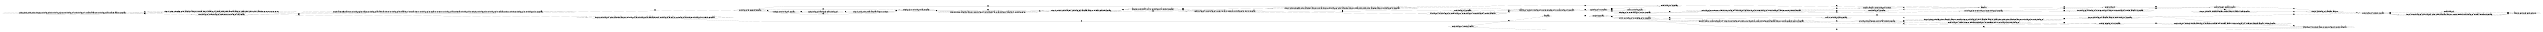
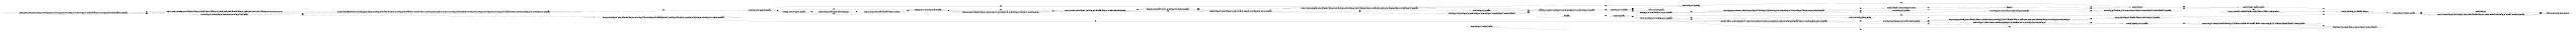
  digraph {
    rankdir=LR
    n1 [label="'push ebp', 'push ebx', 'push edi', 'push esi', 'sub esp, 0x5c', 'mov dword [esp+0x2c], edx', 'mov dword [esp+0x28], ecx', 'mov edi, dword [esp+0x74]', 'mov ebx, dword [esp+0x70]', 'mov eax, ebx', 'add eax, 0x2000', 'mov dword [esp+0x1c], eax', 'mov eax, edi', 'adc eax, 0x0', 'jne 0x804ad60', "]
    n2 [label="'sub esp, 0x4', 'push 0x5', 'push 0x804f8e5', 'push 0x0', 'call 0x8048c40', 'add esp, 0x10', 'mov esi, eax', 'sub esp, 0x4', 'lea eax, [esp+0x48]', 'push eax', 'push edi', 'push ebx', 'call 0x804bba0', 'add esp, 0x10', 'push eax', 'push esi', 'push 0x0', 'push 0x1', 'call 0x8048ce0', 'nop', 'nop', 'nop', 'nop', 'nop', 'nop', 'nop', "]
    n3 [label="'mov esi, dword [esp+0x7c]', 'mov eax, dword [esp+0x78]', 'cmp ebx, 0x100000', 'mov dword [esp+0x14], eax', 'ja 0x804aa58', "]
    n4 [label="'mov ecx, ebx', 'and ecx, 0x1fff', 'mov eax, 0x2000', 'mov dword [esp+0x38], ecx', 'sub eax, ecx', 'mov dword [esp+0x24], eax', 'add ebx, eax', 'shr ebx, 0xd', 'mov dword [esp+0x34], ebx', 'lea eax, [ebx+0x1]', 'mov ecx, eax', 'shr ecx, 0x1', 'mov dword [esp+0x3c], ecx', 'cmp eax, 0x10', 'mov ecx, 0x10', 'mov dword [esp+0x20], eax', 'cmovb ecx, eax', 'mov dword [esp+0x40], ecx', 'xor ebp, ebp', 'mov dword [esp+0xc], esi', 'mov dword [esp+0x30], 0x0', 'xor eax, eax', 'mov edi, 0x1', 'xor ebx, ebx', 'mov dword [esp+0x8], 0x0', 'mov dword [esp+0x1c], 0x0', 'jmp 0x804aaf5', "]
    n5 [label="'sub esp, 0x8', 'push dword [esp+0x24]', 'push 0x2', 'call 0x804dc00', 'add esp, 0x10', 'mov dword [esp+0x44], eax', 'mov dword [esp+0x20], eax', 'lea eax, [eax+ebx+0x2000]', 'mov dword [esp+0x48], eax', 'mov al, 0x1', 'mov dword [esp+0x10], eax', 'mov ebp, esi', 'mov dword [esp+0x8], 0x0', 'xor ebx, ebx', 'jmp 0x804a99a', "]
    n6 [label="'mov dword [esp+0x18], edi', 'cmp ebp, ebx', 'jne 0x804ab23', "]
    n7 [label="'movzx eax, bl', 'and eax, 0x1', 'mov eax, dword [esp+eax*4+0x44]', 'sub esp, 0x4', 'mov edi, dword [esp+0x20]', 'push edi', 'mov dword [esp+0x20], eax', 'push eax', 'push dword [esp+0x38]', 'call 0x804aea0', 'add esp, 0x10', 'mov esi, eax', 'cmp eax, edi', 'mov eax, 0x0', 'jae 0x804a9fb', "]
    n8 [label="'test byte [esp+0x8], 0x1', 'mov dword [esp+0x10], eax', 'jne 0x804ab50', "]
    n9 [label="'test ebp, ebp', 'mov esi, dword [esp+0x40]', 'je 0x804ab12', "]
    n10 [label="'mov edi, ebp', 'cmp byte [esp+0x10], 0x0', 'je 0x804aa20', "]
    n11 [label="'mov dword [esp+0xc], ebp', 'call 0x8048dc0', 'mov edi, dword [eax]', 'test edi, edi', 'jne 0x804ac05', "]
    n12 [label="'sub esp, 0x4', 'push 0x2000', 'push dword [eax+ebx*4]', 'push dword [esp+0x38]', 'call 0x804aea0', 'add esp, 0x10', 'mov esi, eax', 'cmp eax, 0x1fff', 'ja 0x804ab85', "]
    n13 [label="'sub esp, 0xc', 'push 0x2000', 'call 0x804db20', 'add esp, 0x10', 'mov ecx, dword [esp+0x10]', 'mov dword [ecx+ebx*4], eax', 'mov eax, dword [esp+0x10]', 'lea ecx, [ebx+0x1]', 'mov dword [esp+0x30], ecx', "]
    n14 [label="'sub esp, 0x4', 'push 0x4', 'push esi', 'push eax', 'call 0x804dad0', 'add esp, 0x10', 'mov ebp, esi', "]
    n15 [label="'cmp ebp, dword [esp+0x3c]', 'lea esi, [ebp+ebp]', 'cmova esi, dword [esp+0x20]', "]
    n16 [label="'mov ebp, dword [esp+0x70]', 'mov edx, ebp', 'sub edx, eax', 'add dword [esp+0x14], edx', 'adc edi, 0x0', 'mov eax, ebx', 'not al', 'movzx eax, al', 'and eax, 0x1', 'mov ecx, dword [esp+eax*4+0x44]', 'mov eax, 0x2000', 'add ecx, eax', 'call 0x804a770', 'sub esi, ebp', 'ja 0x804a970', "]
    n17 [label="'sub esp, 0x4', 'push 0x5', 'push 0x804f896', 'push 0x0', 'call 0x8048c40', 'add esp, 0x10', 'mov esi, eax', 'sub esp, 0x8', 'push dword [esp+0x30]', 'push 0x4', 'call 0x804d0e0', 'add esp, 0x10', 'push eax', 'push esi', 'push edi', 'push 0x0', 'call 0x8048ce0', 'add esp, 0x10', 'mov dword [esp+0x8], 0x0', 'mov ebp, dword [esp+0xc]', "]
    n18 [label="'mov eax, dword [esp+0x70]', 'sub eax, esi', 'mov ecx, 0x0', 'cmovb eax, ecx', 'cmp byte [esp+0x10], 0x0', 'cmovne eax, ecx', 'mov cl, 0x1', 'mov dword [esp+0x8], ecx', 'mov ebp, dword [esp+0xc]', "]
    n19 [label="'cmp ebx, dword [esp+0x34]', 'mov ecx, dword [esp+0x8]', 'movzx ecx, cl', 'mov eax, 0x1', 'cmove ecx, eax', 'mov dword [esp+0x8], ecx', 'test cl, 0x1', 'jne 0x804aac0', "]
    n20 [label="'call 0x8048dc0', 'mov edi, dword [eax]', 'mov al, 0x1', 'mov dword [esp+0x1c], eax', 'test edi, edi', 'jne 0x804ac5d', "]
    n21 [label="'add dword [esp+0x14], esi', 'mov ebp, edi', 'adc ebp, 0x0', 'mov ecx, dword [esp+0x18]', 'mov edx, esi', 'call 0x804a770', "]
    n22 [label="'mov ebp, edi', 'jmp 0x804a984', "]
    n23 [label="'mov ebp, dword [esp+0x70]', 'sub esi, ebp', 'ja 0x804a970', "]
    n24 [label="'abb 0x804aa51',"]
    n25 [label="'sub esp, 0xc', 'push dword [esp+0x2c]', 'call 0x804ae70', 'add esp, 0x10', 'mov ebx, dword [esp+0x7c]', 'jmp 0x804ad26', "]
    n26 [label="'add dword [esp+0x14], esi', 'adc dword [esp+0xc], 0x0', 'mov eax, dword [esp+0x10]', 'mov ebx, dword [esp+0x18]', 'mov ecx, dword [eax+ebx*4]', 'mov edx, esi', 'call 0x804a770', "]
    n27 [label="'mov ebx, dword [esp+0x18]', 'jmp 0x804aadb', "]
    n28 [label="'sub esp, 0x4', 'push 0x5', 'push 0x804f896', 'push 0x0', 'call 0x8048c40', 'add esp, 0x10', 'mov esi, eax', 'sub esp, 0x8', 'push dword [esp+0x30]', 'push 0x4', 'call 0x804d0e0', 'add esp, 0x10', 'push eax', 'push esi', 'push edi', 'push 0x0', 'call 0x8048ce0', 'add esp, 0x10', 'mov dword [esp+0x8], 0x0', 'jmp 0x804aca1', "]
    n29 [label="'xor bl, 0x1', 'mov dword [esp+0x10], 0x0', 'test byte [esp+0x8], 0x1', 'jne 0x804abae', "]
    n30 [label="'mov edx, dword [esp+0x14]', 'test ebx, ebx', 'js 0x804ad54', "]
    n31 [label="'lea eax, [ebx+0x1]', 'xor edx, edx', 'div dword [esp+0x20]', 'mov edi, edx', 'test byte [esp+0x1c], 0x1', 'mov eax, dword [esp+0x10]', 'jne 0x804abb9', "]
    n32 [label="'mov ebx, dword [esp+0x7c]', 'jmp 0x804ace6', "]
    n33 [label="'mov al, 0x1', 'mov dword [esp+0x8], eax', 'jmp 0x804ac45', "]
    n34 [label="'mov eax, dword [esp+0x8]', "]
    n35 [label="'sub esp, 0x4', 'mov ecx, dword [esp+0x30]', 'push dword [esp+0x2c]', 'push 0x0', 'push ebp', 'call 0x8049ac0', 'add esp, 0x10', 'xor ecx, ecx', 'test edx, edx', 'mov eax, dword [esp+0x8]', 'movzx eax, al', 'cmovs eax, ecx', 'jmp 0x804ad58', "]
    n36 [label="'cmp dword [esp+0x24], 0x0', 'je 0x804ac9b', "]
    n37 [label="'mov ebp, dword [esp+0xc]', "]
    n38 [label="'add esp, 0x5c', 'pop esi', 'pop edi', 'pop ebx', 'pop ebp', 'retn', "]
    n39 [label="'mov al, 0x1', 'mov dword [esp+0x8], eax', "]
    n40 [label="'test byte [esp+0x8], 0x1', 'mov ebx, dword [esp+0x7c]', 'mov cl, 0x1', 'jne 0x804aca7', "]
    n41 [label="'mov eax, dword [esp+0x30]', 'test eax, eax', 'je 0x804ad17', "]
    n42 [label="'mov dword [esp+0x8], ecx', 'mov edx, 0x2000', 'sub edx, esi', 'mov ebp, dword [esp+0x24]', 'add dword [esp+0x14], ebp', 'adc dword [esp+0xc], 0x0', 'mov ecx, dword [esp+0x18]', 'mov ecx, dword [eax+ecx*4]', 'add ecx, esi', 'mov esi, ebp', 'sub esi, edx', 'jae 0x804acd4', "]
    n43 [label="'mov dword [esp+0x8], ecx', 'mov ecx, dword [esp+0x18]', 'cmp ecx, dword [esp+0x34]', 'jne 0x804ace6', "]
    n44 [label="'mov ebp, eax', 'call 0x804a770', 'mov ecx, dword [ebp+edi*4]', 'mov edx, esi', "]
    n45 [label="'mov edx, dword [esp+0x24]', 'jmp 0x804ace1', "]
    n46 [label="'sub esi, dword [esp+0x38]', 'add dword [esp+0x14], esi', 'mov ebp, dword [esp+0xc]', 'adc ebp, 0x0', 'mov ecx, dword [eax+edi*4]', 'mov edx, esi', 'call 0x804a770', 'jmp 0x804acea', "]
    n47 [label="'sub esp, 0xc', 'push dword [esp+0x1c]', 'call 0x804ae70', 'add esp, 0x10', "]
    n48 [label="'call 2x804a770',"]
    n49 [label="'sub esp, 0xc', 'push dword [esi]', 'mov edi, eax', 'call 0x804ae70', 'mov eax, edi', 'add esp, 0x10', 'add esi, 0x4', 'dec eax', 'jne 0x804ad00', "]
    n1 -> n2 [label=CFG]
    n1 -> n3 [label=CFG]
    n3 -> n4 [label=CFG]
    n3 -> n5 [label=CFG]
    n4 -> n6 [label=CFG]
    n5 -> n7 [label=CFG]
    n6 -> n8 [label=CFG]
    n6 -> n9 [label=CFG]
    n7 -> n10 [label=CFG]
    n7 -> n11 [label=CFG]
    n8 -> n12 [label=CFG]
    n8 -> n13 [label=CFG]
    n9 -> n14 [label=CFG]
    n9 -> n15 [label=CFG]
    n10 -> n16 [label=CFG]
    n11 -> n17 [label=CFG]
    n11 -> n18 [label=CFG]
    n12 -> n19 [label=CFG]
    n12 -> n20 [label=CFG]
    n13 -> n12 [label=CFG]
    n14 -> n8 [label=CFG]
    n15 -> n14 [label=CFG]
    n16 -> n21 [label=CFG]
    n16 -> n22 [label=CFG]
    n17 -> n25 [label=CFG]
    n18 -> n10 [label=CFG]
    n19 -> n26 [label=CFG]
    n19 -> n27 [label=CFG]
    n20 -> n19 [label=CFG]
    n20 -> n28 [label=CFG]
    n21 -> n29 [label=CFG]
    n22 -> n29 [label=CFG]
    n23 -> n21 [label=CFG]
-   n23 -> n24 [label=CFG]
+   n27 -> n24 [label=CFG]
    n24 -> n22 [label=CFG]
    n25 -> n30 [label=CFG]
    n26 -> n31 [label=CFG]
    n27 -> n31 [label=CFG]
    n28 -> n32 [label=CFG]
    n29 -> n7 [label=CFG]
    n29 -> n33 [label=CFG]
    n30 -> n34 [label=CFG]
    n30 -> n35 [label=CFG]
    n31 -> n6 [label=CFG]
    n31 -> n36 [label=CFG]
-   n32 -> n48 [label=CFG]
+   n32 -> n37 [label=CFG]
    n33 -> n25 [label=CFG]
    n34 -> n38 [label=CFG]
    n35 -> n38 [label=CFG]
    n36 -> n32 [label=CFG]
    n36 -> n39 [label=CFG]
    n36 -> n40 [label=CFG]
    n37 -> n41 [label=CFG]
    n40 -> n42 [label=CFG]
    n40 -> n43 [label=CFG]
    n41 -> n47 [label=CFG]
    n42 -> n44 [label=CFG]
    n42 -> n45 [label=CFG]
    n43 -> n37 [label=CFG]
    n43 -> n46 [label=CFG]
    n44 -> n48 [label=CFG]
    n45 -> n48 [label=CFG]
    n46 -> n41 [label=CFG]
    n47 -> n30 [label=CFG]
    n48 -> n37 [label=CFG]
    n49 -> n47 [label=CFG]
    n49 -> n49 [label=CFG]
  }
